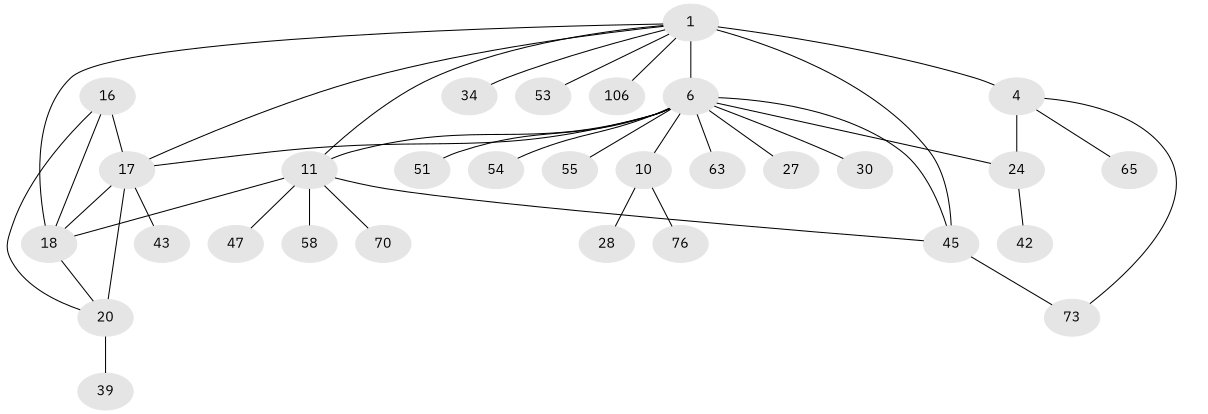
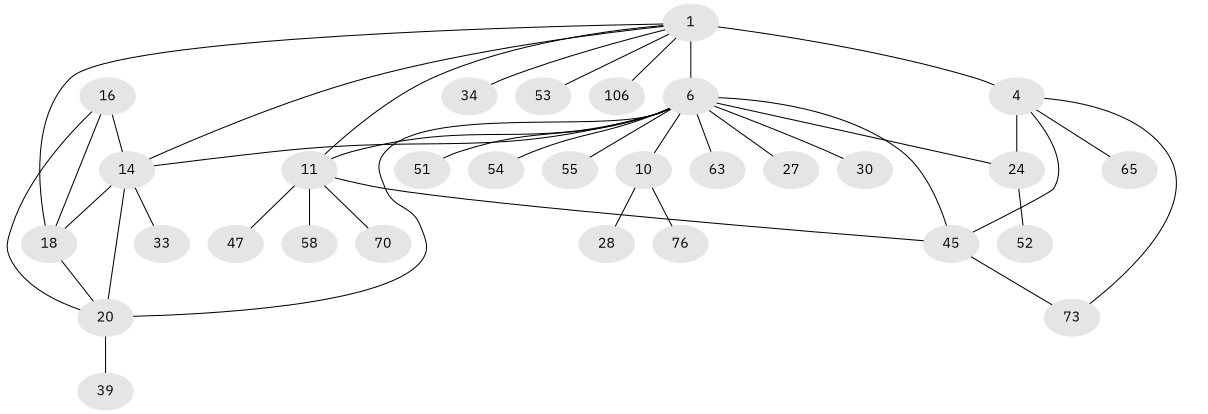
  graph {
    fontname="IBM Plex Sans"
    node [color=gray90 fontname="IBM Plex Sans" style=filled]
    edge [fontname="IBM Plex Sans"]
    1 [super="+33+3+2+99"]
    4 [super="+5"]
    6 [super="+88+93+105+84+29+9+35+7"]
    11 [super="+38+14+15+12"]
-   17 [super="+19+46"]
+   17 [super="+19+46" label=14]
    18 [super="+50+44+60+102+52+56"]
    34 [super="+103"]
    53
    106
    24 [super="+37"]
    45
    65
    73
    10
    20 [super="+36"]
    27
    30
    51
    54
    55 [super="+75"]
    63
    47
    58
    70
-   43
-   42
+   43 [label=33]
+   42 [label=52]
    28
    76
    39
    16 [super="+80+77+32"]
    1 -- 4 [weight=6]
    1 -- 6 [weight=3]
    1 -- 11 [weight=2]
    1 -- 17
    1 -- 18
    1 -- 34
    1 -- 53
    1 -- 106
    4 -- 24
-   1 -- 45
+   4 -- 45
    4 -- 65
    4 -- 73
    6 -- 11
    6 -- 17
    6 -- 24 [weight=3]
    6 -- 45
    6 -- 10 [weight=4]
+   6 -- 20
    6 -- 27
    6 -- 30
    6 -- 51
    6 -- 54
    6 -- 55
    6 -- 63
-   11 -- 18
    11 -- 45
    11 -- 47
    11 -- 58
    11 -- 70
    17 -- 18 [weight=2]
    17 -- 20 [weight=2]
    17 -- 43
    18 -- 20
    24 -- 42
    45 -- 73
    10 -- 28
    10 -- 76
    20 -- 39
    16 -- 17 [weight=2]
    16 -- 18
    16 -- 20
  }
